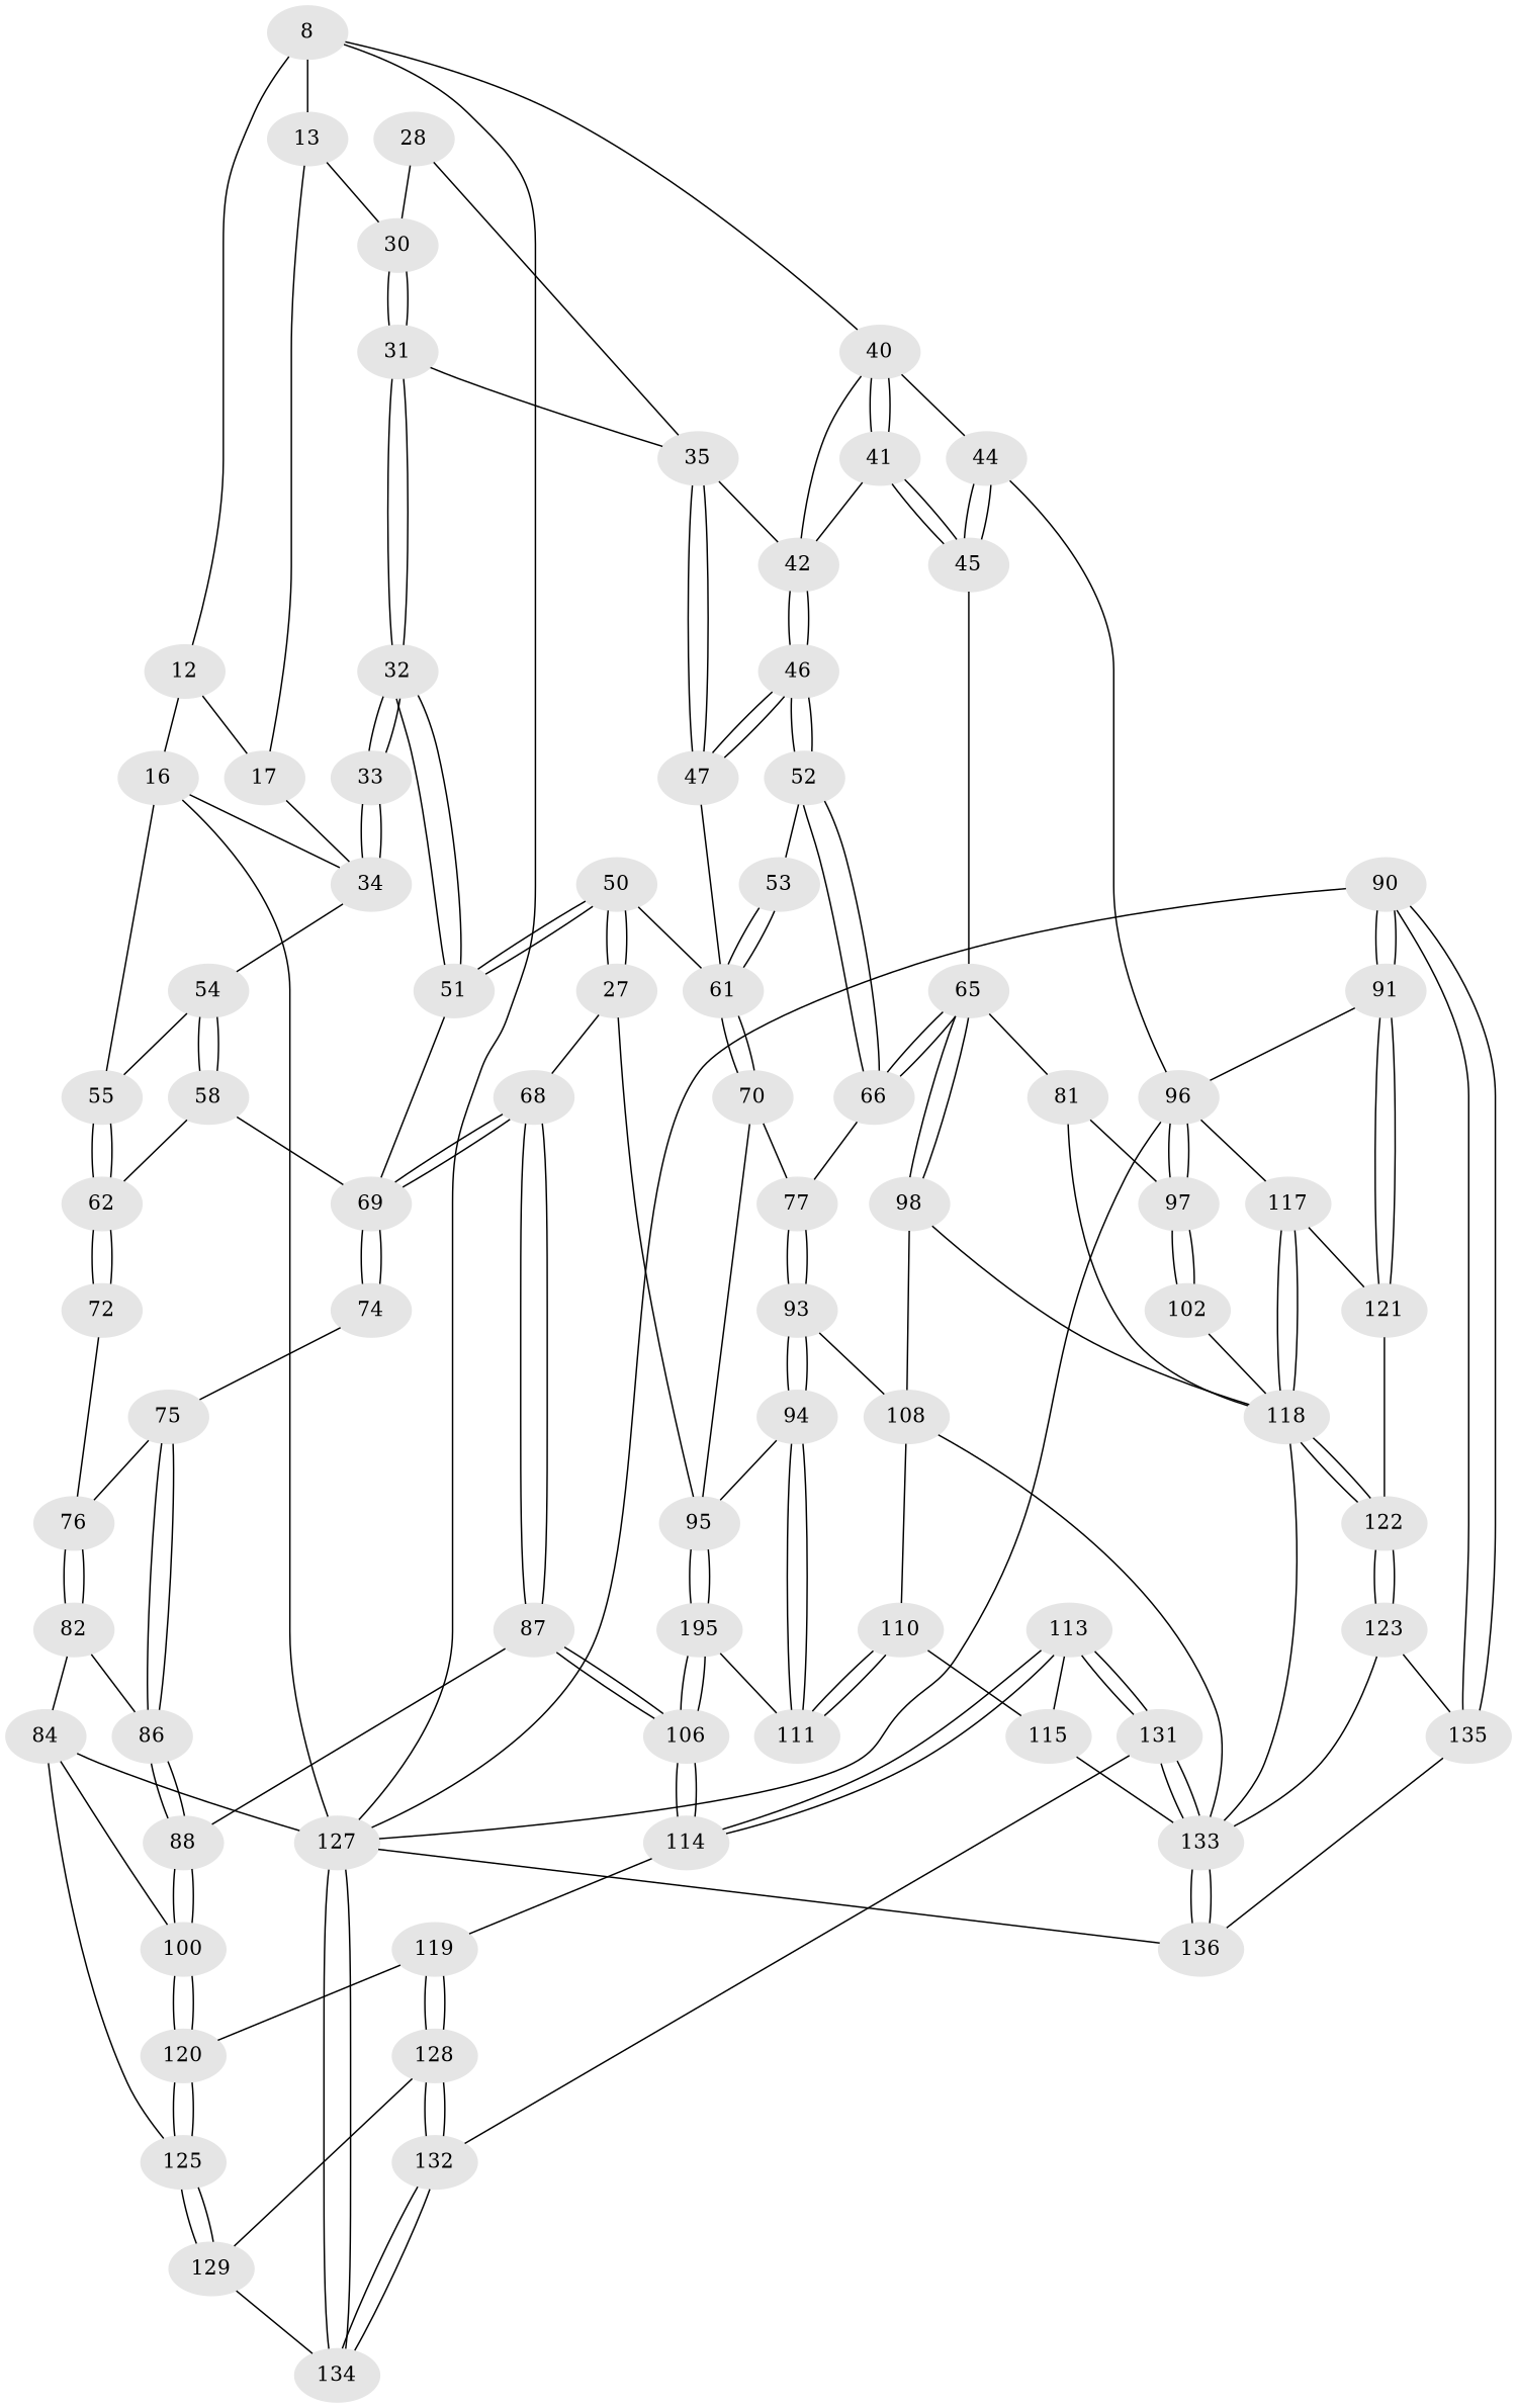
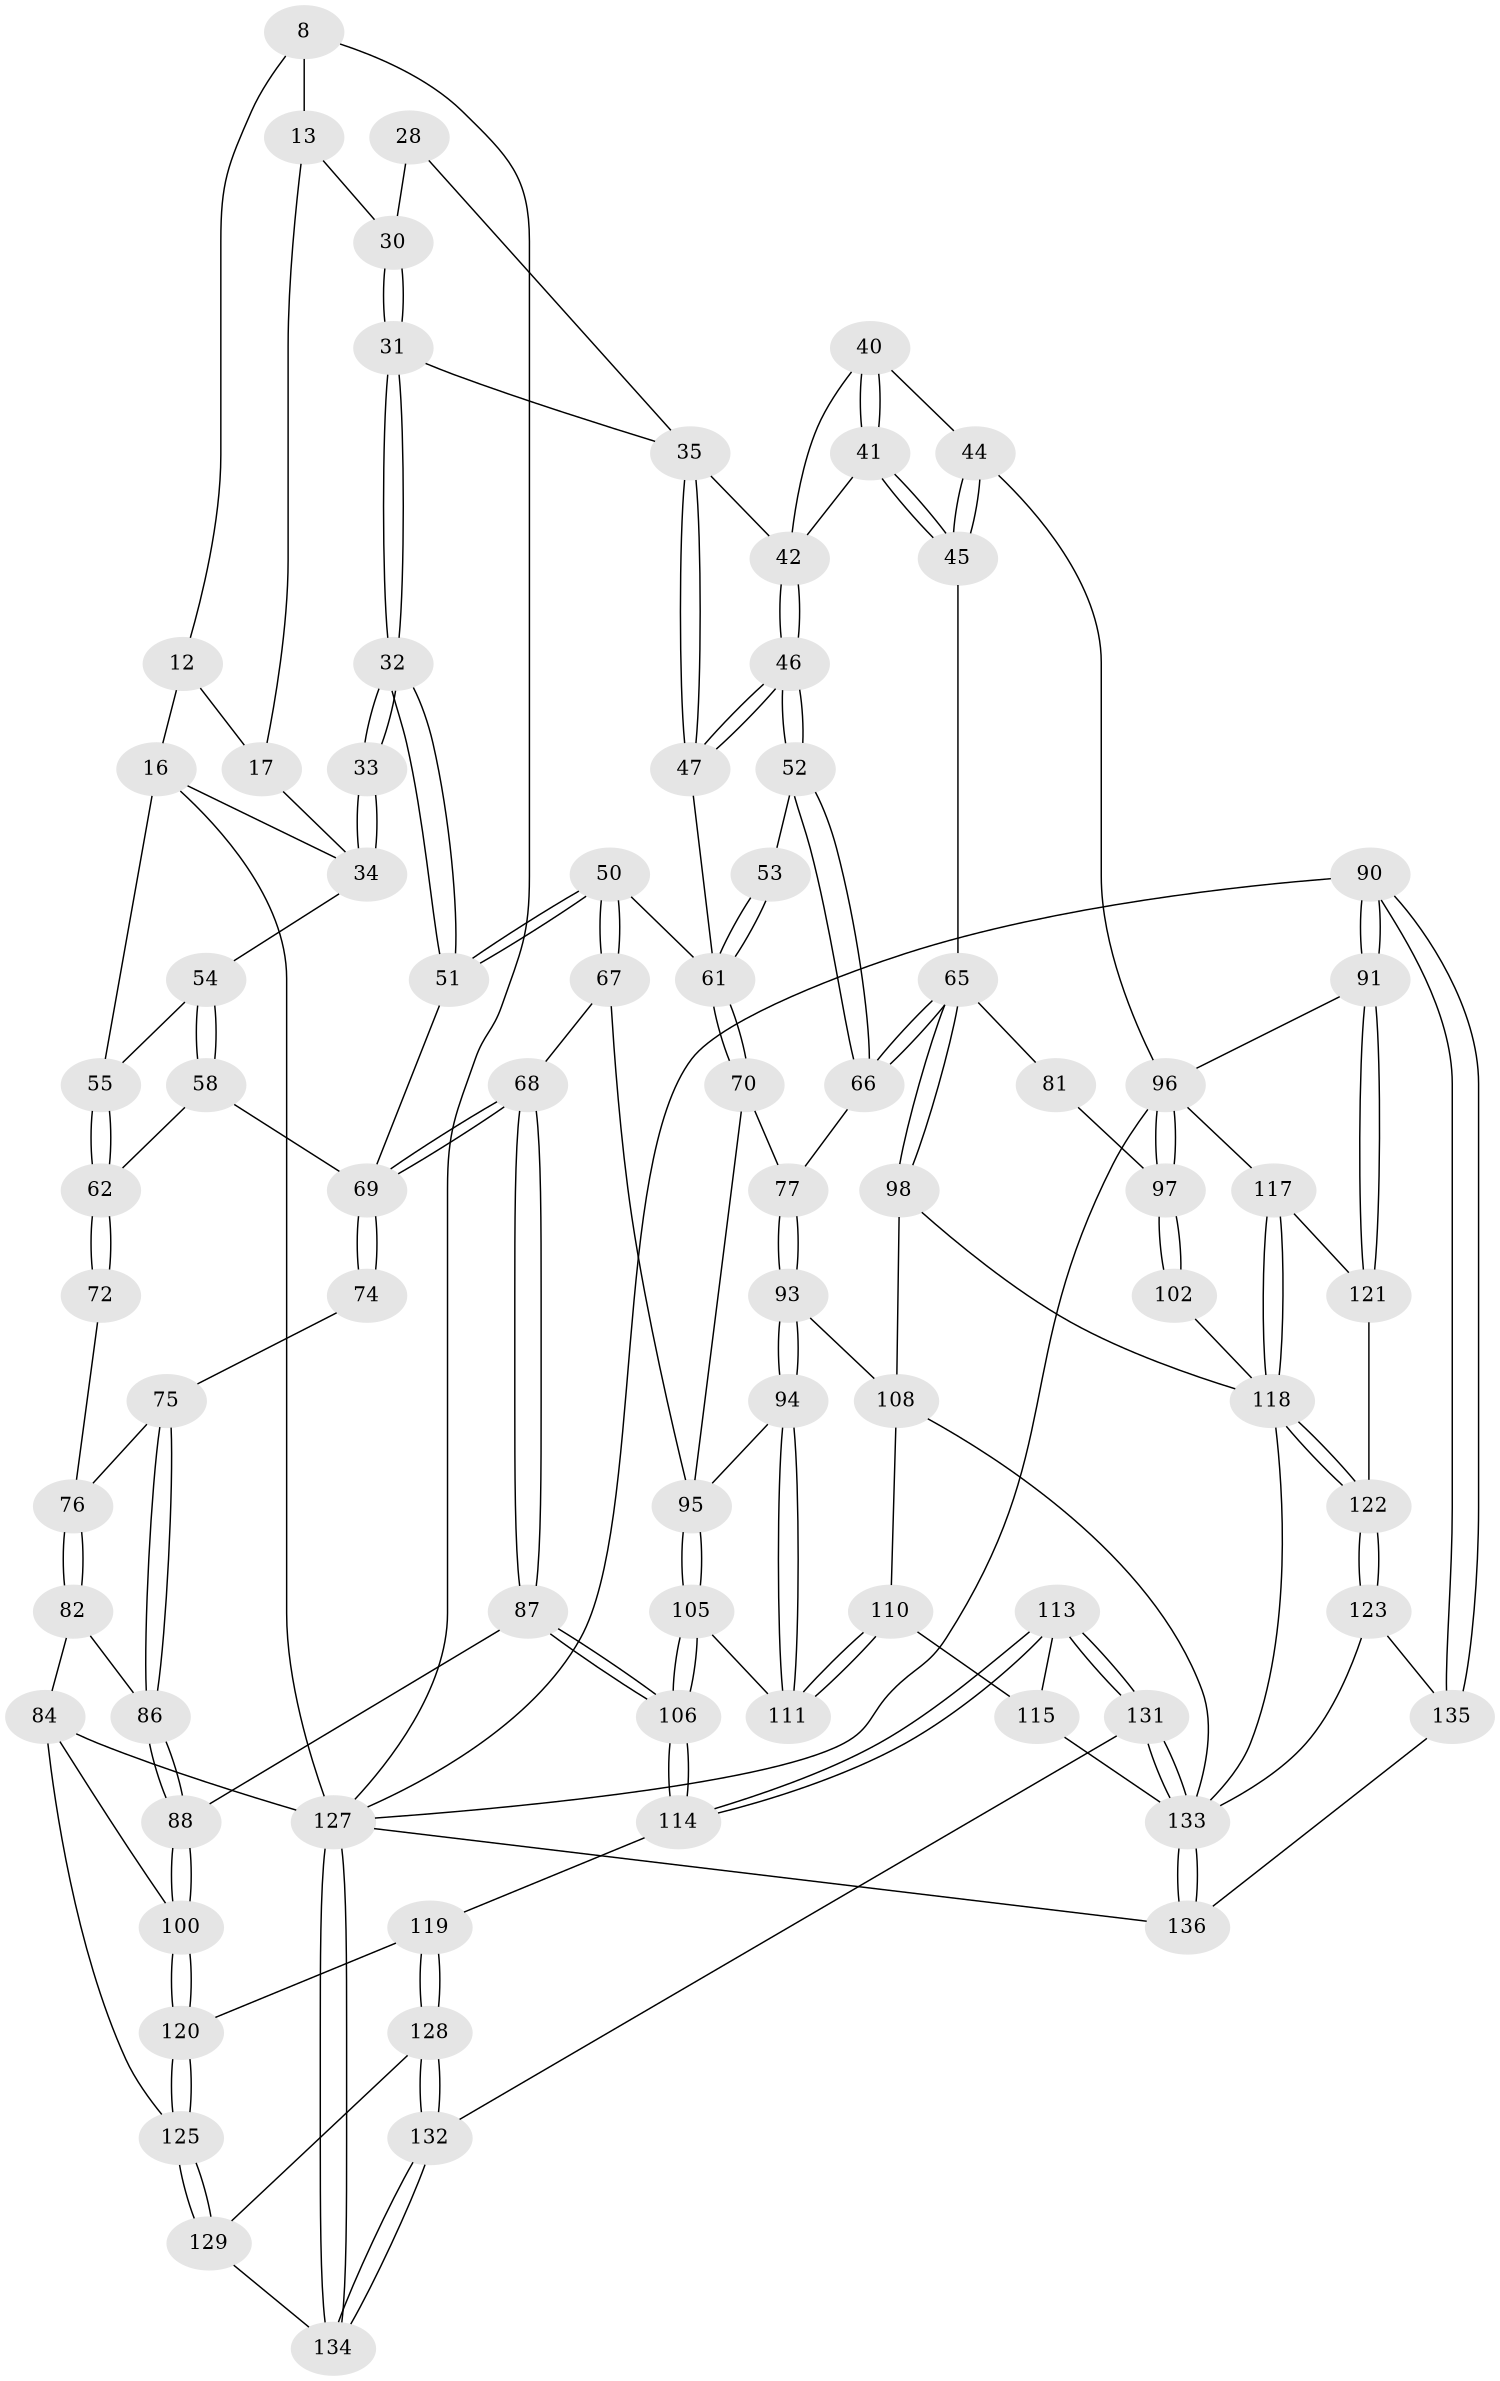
  graph {
    node [color=gray90 style=filled]
    8 [super="+7+6"]
    12 [super="+4"]
    13 [super="+9"]
    40 [super="+25"]
    127 [super="+89+126"]
    16 [super="+15+14+3"]
    17 [super="+11"]
    30 [super="+22+21"]
    42 [super="+26"]
    41
    44 [super="+43+39+38"]
    134 [super="+130"]
    136
    34 [super="+19+29"]
    55
    31
    54
    62
    28
    35 [super="+27"]
    47
    32
    33
    51
    69 [super="+56+57"]
    58
    46
    61 [super="+49+48"]
    45
    96 [super="+92"]
    65 [super="+64+63"]
    52
    97 [super="+78+79"]
    117
    66
    81 [super="+80"]
    98
    53
    70
    50
-   67 [label=27]
+   67
    68
    95 [super="+71"]
    74
    77
    72
    76
    118 [super="+103+104+101"]
    108 [super="+99"]
    93
    87
-   105 [label=195]
+   105
    88
    106
    75
    82
    86
    84 [super="+83"]
    94
    102
    133 [super="+124+116"]
    122
    100
    125
    120
    129
    114
    90
    91
    135
    121
    111
    110 [super="+109"]
    119
    115 [super="+112"]
    113
    131
    132
    128
    123
    8 -- 12
    8 -- 13 [weight=2]
-   8 -- 40
    8 -- 127
    12 -- 16 [weight=2]
    12 -- 17
    13 -- 17
    13 -- 30
    40 -- 42
    40 -- 41
    40 -- 41
    40 -- 44 [weight=2]
    127 -- 134 [weight=2]
    127 -- 134
    127 -- 136
    16 -- 127 [weight=3]
    16 -- 34
    16 -- 55
    17 -- 34
    30 -- 31
    30 -- 31
    42 -- 46
    42 -- 46
    41 -- 42
    41 -- 45
    41 -- 45
    44 -- 45
    44 -- 45
    44 -- 96 [weight=2]
    34 -- 54
    55 -- 62
    55 -- 62
    31 -- 35
    31 -- 32
    31 -- 32
    54 -- 55
    54 -- 58
    54 -- 58
    62 -- 72
    62 -- 72
    28 -- 30 [weight=2]
    28 -- 35
    35 -- 42
    35 -- 47
    35 -- 47
    47 -- 61
    32 -- 33
    32 -- 33
    32 -- 51
    32 -- 51
    33 -- 34 [weight=2]
    33 -- 34
    51 -- 69
    69 -- 74 [weight=2]
    69 -- 74
    58 -- 62
    58 -- 69
    46 -- 47
    46 -- 47
    46 -- 52
    46 -- 52
    61 -- 70
    61 -- 70
    45 -- 65
    96 -- 127
    96 -- 97 [weight=2]
    96 -- 97
    96 -- 117
    65 -- 66
    65 -- 66
    65 -- 81 [weight=2]
    65 -- 98
    65 -- 98
    52 -- 66
    52 -- 66
    52 -- 53
    97 -- 102 [weight=2]
    97 -- 102
    117 -- 118
    117 -- 118
    117 -- 121
    66 -- 77
    81 -- 97
-   81 -- 118
    98 -- 118
    98 -- 108
    53 -- 61 [weight=2]
    53 -- 61
    70 -- 95
    70 -- 77
    50 -- 51
    50 -- 51
    50 -- 61
    50 -- 67
    50 -- 67
    67 -- 68
    67 -- 95
    68 -- 69
    68 -- 69
    68 -- 87
    68 -- 87
    95 -- 105
    95 -- 105
    74 -- 75
    77 -- 93
    77 -- 93
    72 -- 76
    76 -- 82
    76 -- 82
    118 -- 133
    118 -- 122
    118 -- 122
    108 -- 133
    108 -- 110
    93 -- 108
    93 -- 94
    93 -- 94
    87 -- 88
    87 -- 106
    87 -- 106
    105 -- 106
    105 -- 106
    105 -- 111
    88 -- 100
    88 -- 100
    106 -- 114
    106 -- 114
    75 -- 76
    75 -- 86
    75 -- 86
    82 -- 86
    82 -- 84
    86 -- 88
    86 -- 88
    84 -- 127
    84 -- 100
    84 -- 125
    94 -- 95
    94 -- 111
    94 -- 111
    102 -- 118
    133 -- 136
    133 -- 136
    122 -- 123
    122 -- 123
    100 -- 120
    100 -- 120
    125 -- 129
    125 -- 129
    120 -- 125
    120 -- 125
    129 -- 134
    114 -- 119
    90 -- 127
    90 -- 91
    90 -- 91
    90 -- 135
    90 -- 135
    91 -- 96
    91 -- 121
    91 -- 121
    135 -- 136
    121 -- 122
    110 -- 111
    110 -- 111
    110 -- 115 [weight=2]
    119 -- 120
    119 -- 128
    119 -- 128
    115 -- 133
    113 -- 114
    113 -- 114
    113 -- 115
    113 -- 131
    113 -- 131
    131 -- 133
    131 -- 133
    131 -- 132
    132 -- 134
    132 -- 134
    128 -- 129
    128 -- 132
    128 -- 132
    123 -- 133
    123 -- 135
  }
